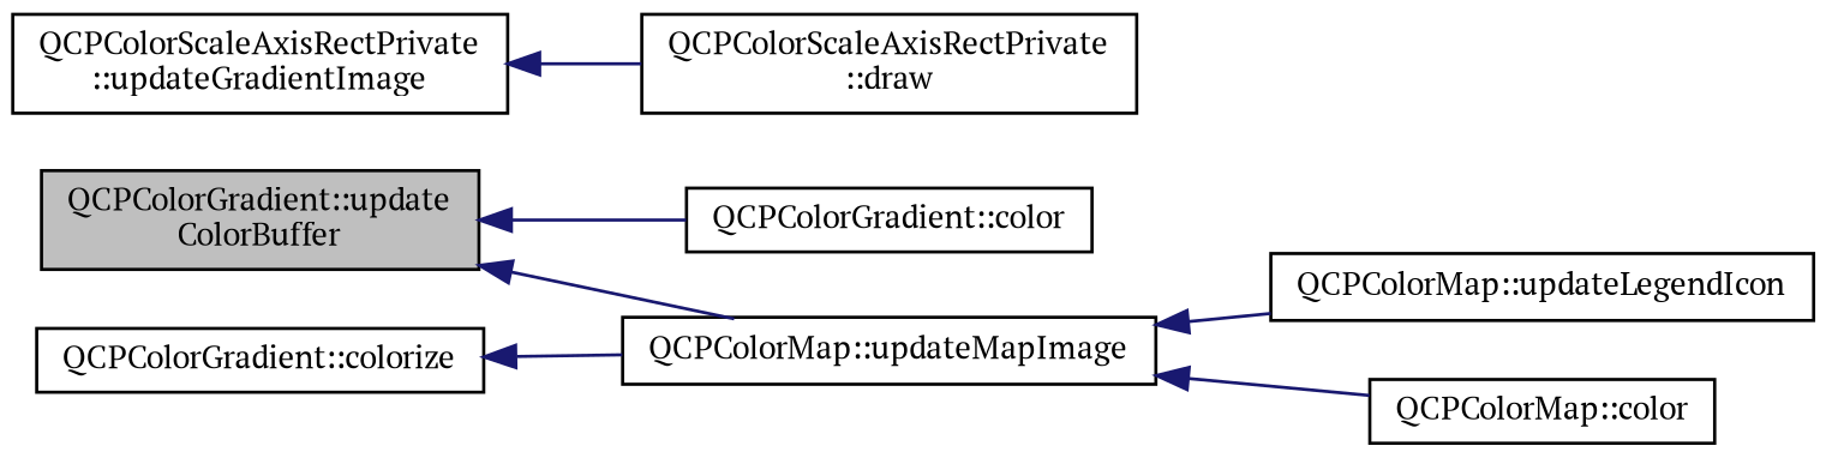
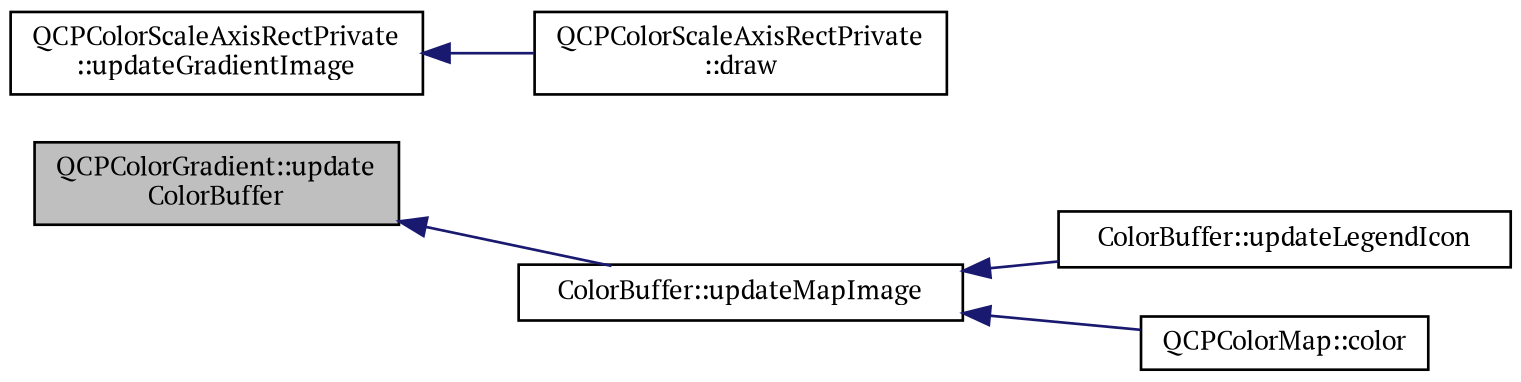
  digraph {
    fontname="PT Serif"
    rankdir=LR
    node [color=black fillcolor=white fontname="PT Serif" fontsize=10 shape=record style=filled]
    edge [color=midnightblue dir=back fontname="PT Serif" fontsize=10 labelfontname=Helvetica labelfontsize=10 style=solid]
    n1 [fillcolor=grey75 fontcolor=black height=0.2 label="QCPColorGradient::update\lColorBuffer" width=0.4]
-   n2 [height=0.2 label="QCPColorGradient::color" width=0.4]
-   n3 [height=0.2 label="QCPColorMap::updateMapImage" width=0.4]
-   n4 [height=0.2 label="QCPColorGradient::colorize" width=0.4]
+   n3 [height=0.2 label="ColorBuffer::updateMapImage" width=0.4]
    n5 [height=0.2 label="QCPColorScaleAxisRectPrivate\l::updateGradientImage" width=0.4]
    n6 [height=0.2 label="QCPColorScaleAxisRectPrivate\l::draw" width=0.4]
-   n7 [height=0.2 label="QCPColorMap::updateLegendIcon" width=0.4]
+   n7 [height=0.2 label="ColorBuffer::updateLegendIcon" width=0.4]
    n8 [height=0.2 label="QCPColorMap::color" width=0.4]
-   n1 -> n2
    n1 -> n3
    n3 -> n7
    n3 -> n8
-   n4 -> n3
    n5 -> n6
  }
